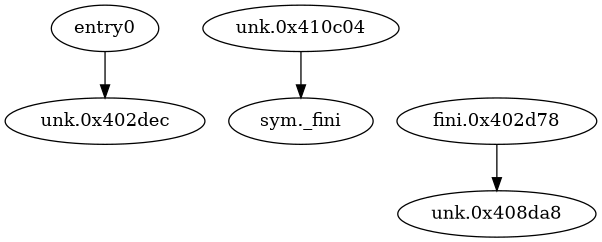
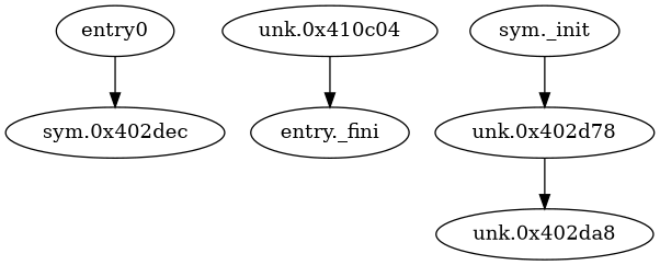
  digraph {
    n1 [label=entry0]
-   n2 [label="unk.0x402dec"]
-   n3 [label="sym._fini"]
+   n2 [label="sym.0x402dec"]
+   n3 [label="entry._fini"]
    n4 [label="unk.0x410c04"]
-   n6 [label="fini.0x402d78"]
-   n7 [label="unk.0x408da8"]
+   n5 [label="sym._init"]
+   n6 [label="unk.0x402d78"]
+   n7 [label="unk.0x402da8"]
    n1 -> n2
    n4 -> n3
+   n5 -> n6
    n6 -> n7
  }
